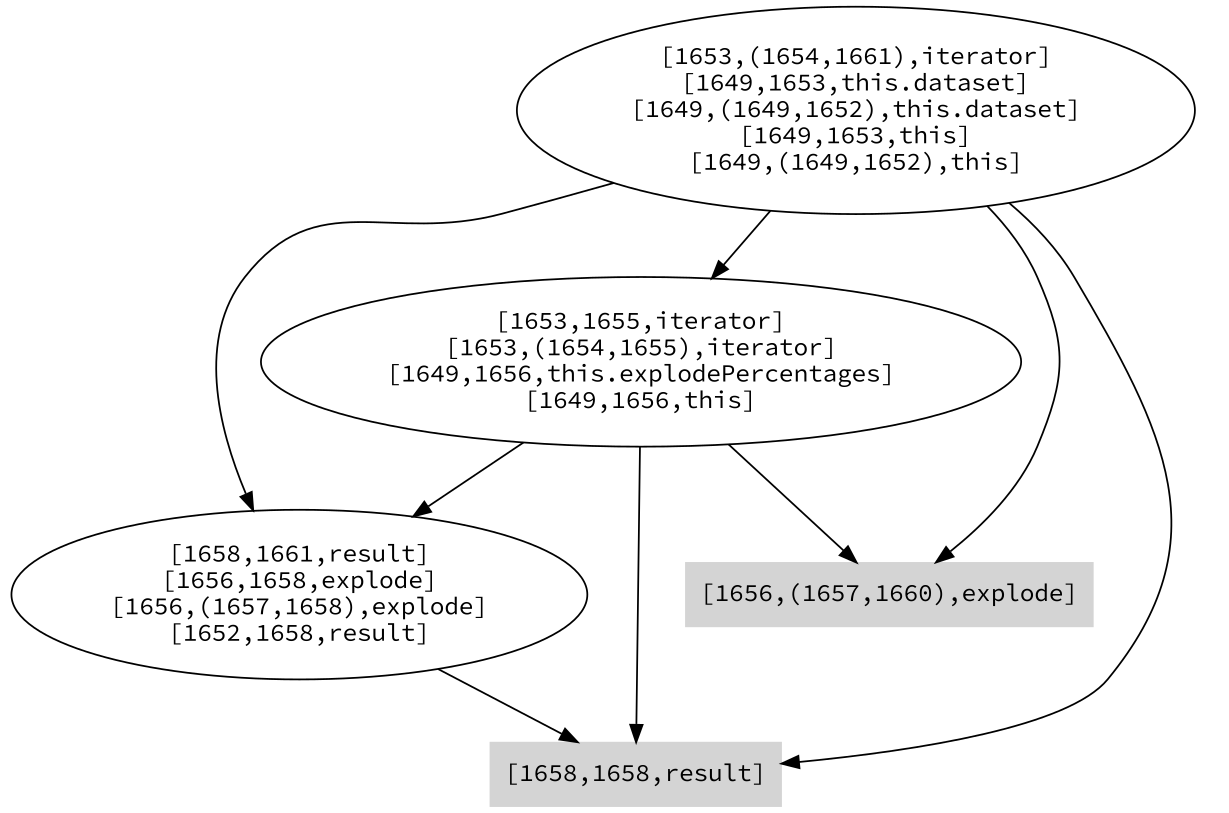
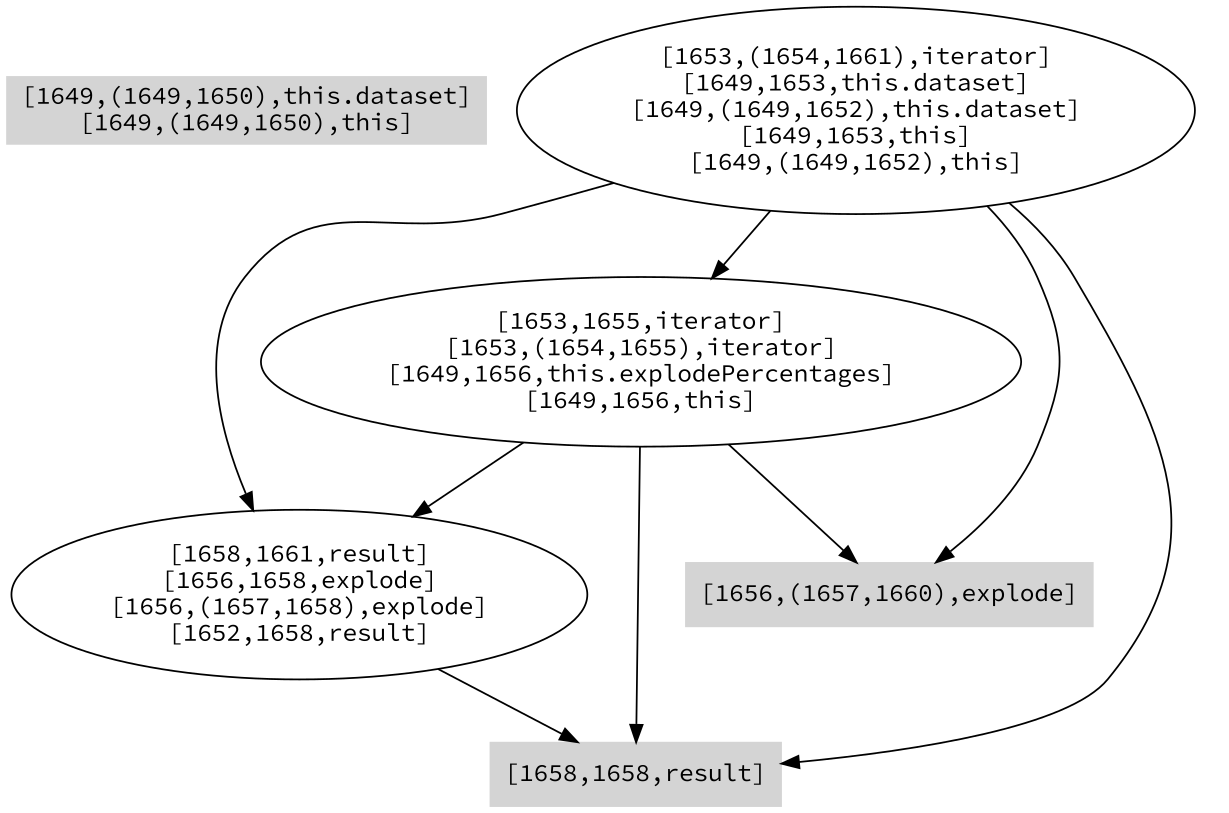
  digraph {
    fontname="Source Code Pro"
    node [fontname="Source Code Pro"]
    edge [fontname="Source Code Pro"]
+   n1 [color=".0 .0 .83" label="[1649,(1649,1650),this.dataset]\n[1649,(1649,1650),this]" shape=box style=filled]
    n2 [color=".0 .0 .83" label="[1658,1658,result]" shape=box style=filled]
    n3 [label="[1658,1661,result]\n[1656,1658,explode]\n[1656,(1657,1658),explode]\n[1652,1658,result]"]
    n4 [color=".0 .0 .83" label="[1656,(1657,1660),explode]" shape=box style=filled]
    n5 [label="[1653,1655,iterator]\n[1653,(1654,1655),iterator]\n[1649,1656,this.explodePercentages]\n[1649,1656,this]"]
    n6 [label="[1653,(1654,1661),iterator]\n[1649,1653,this.dataset]\n[1649,(1649,1652),this.dataset]\n[1649,1653,this]\n[1649,(1649,1652),this]"]
    n3 -> n2
    n5 -> n2
    n5 -> n3
    n5 -> n4
    n6 -> n2
    n6 -> n3
    n6 -> n4
    n6 -> n5
  }
